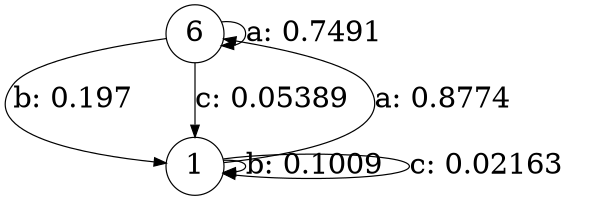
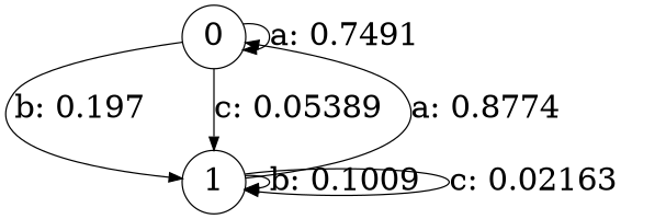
  digraph {
    node [fontsize=24 shape=circle]
    edge [fontsize=24]
-   0 [label=6]
+   0
    1
    0 -> 0 [label="a: 0.7491   "]
    0 -> 1 [label="b: 0.197    "]
    0 -> 1 [label="c: 0.05389  "]
    1 -> 0 [label="a: 0.8774   "]
    1 -> 1 [label="b: 0.1009   "]
    1 -> 1 [label="c: 0.02163  "]
  }
